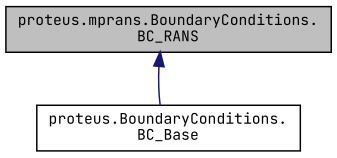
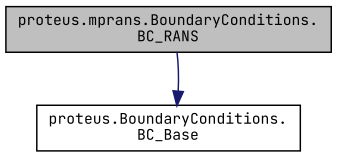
  digraph {
    fontname="JetBrains Mono"
    node [color=black fontname="JetBrains Mono" fontsize=10 shape=record style=filled]
    n1 [fillcolor=grey75 fontcolor=black height=0.2 label="proteus.mprans.BoundaryConditions.\lBC_RANS" width=0.4]
    n2 [fillcolor=white height=0.2 label="proteus.BoundaryConditions.\lBC_Base" width=0.4]
-   n1 -> n2 [color=midnightblue dir=back fontname="JetBrains Mono" fontsize=10 labelfontname=Helvetica labelfontsize=10 style=solid]
+   n2 -> n1 [color=midnightblue dir=back fontname="JetBrains Mono" fontsize=10 labelfontname=Helvetica labelfontsize=10 style=solid]
  }
